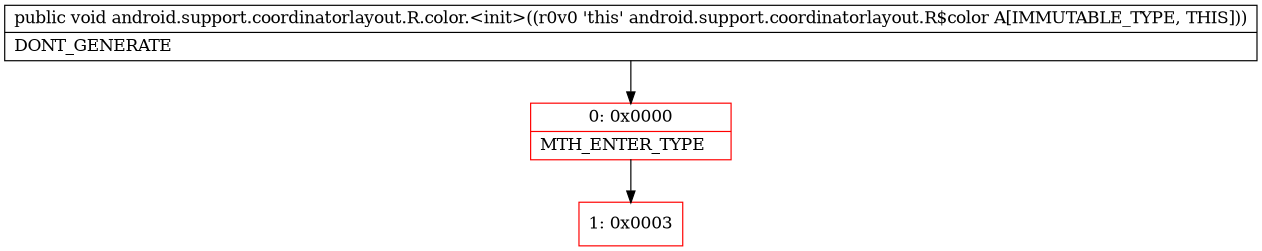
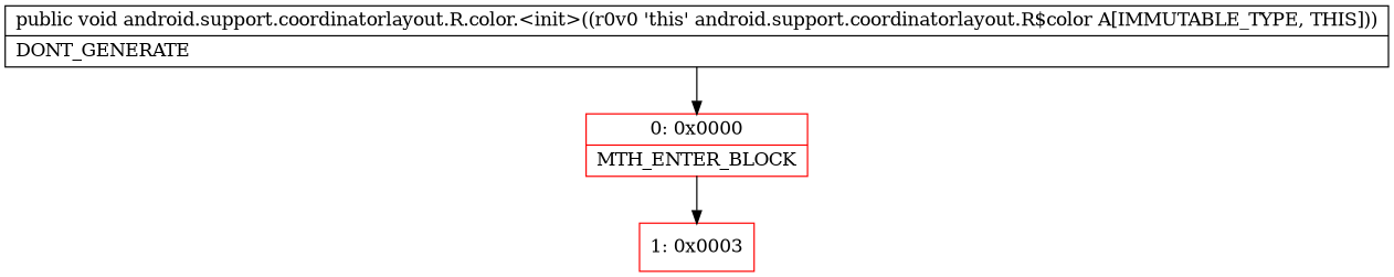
  digraph {
    node [color=red shape=record]
-   n1 [label="{0\:\ 0x0000|MTH_ENTER_TYPE\l}"]
+   n1 [label="{0\:\ 0x0000|MTH_ENTER_BLOCK\l}"]
    n2 [label="{1\:\ 0x0003}"]
    n3 [label="{public void android.support.coordinatorlayout.R.color.\<init\>((r0v0 'this' android.support.coordinatorlayout.R$color A[IMMUTABLE_TYPE, THIS]))  | DONT_GENERATE\l}" color=""]
    subgraph cluster_1 {
      label="R(0)"
    }
    n1 -> n2
    n3 -> n1
  }
